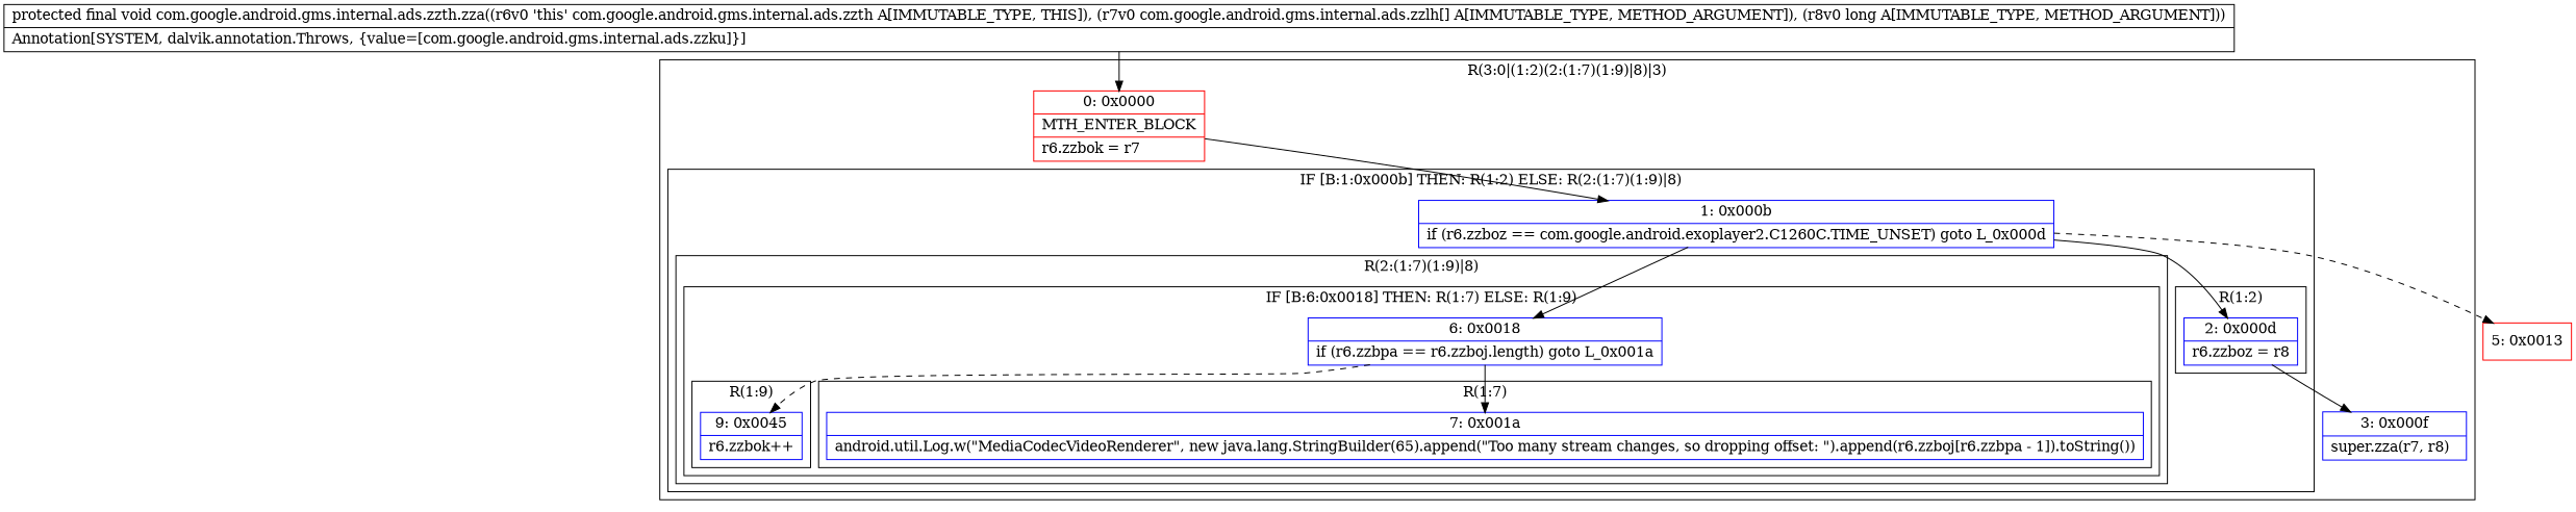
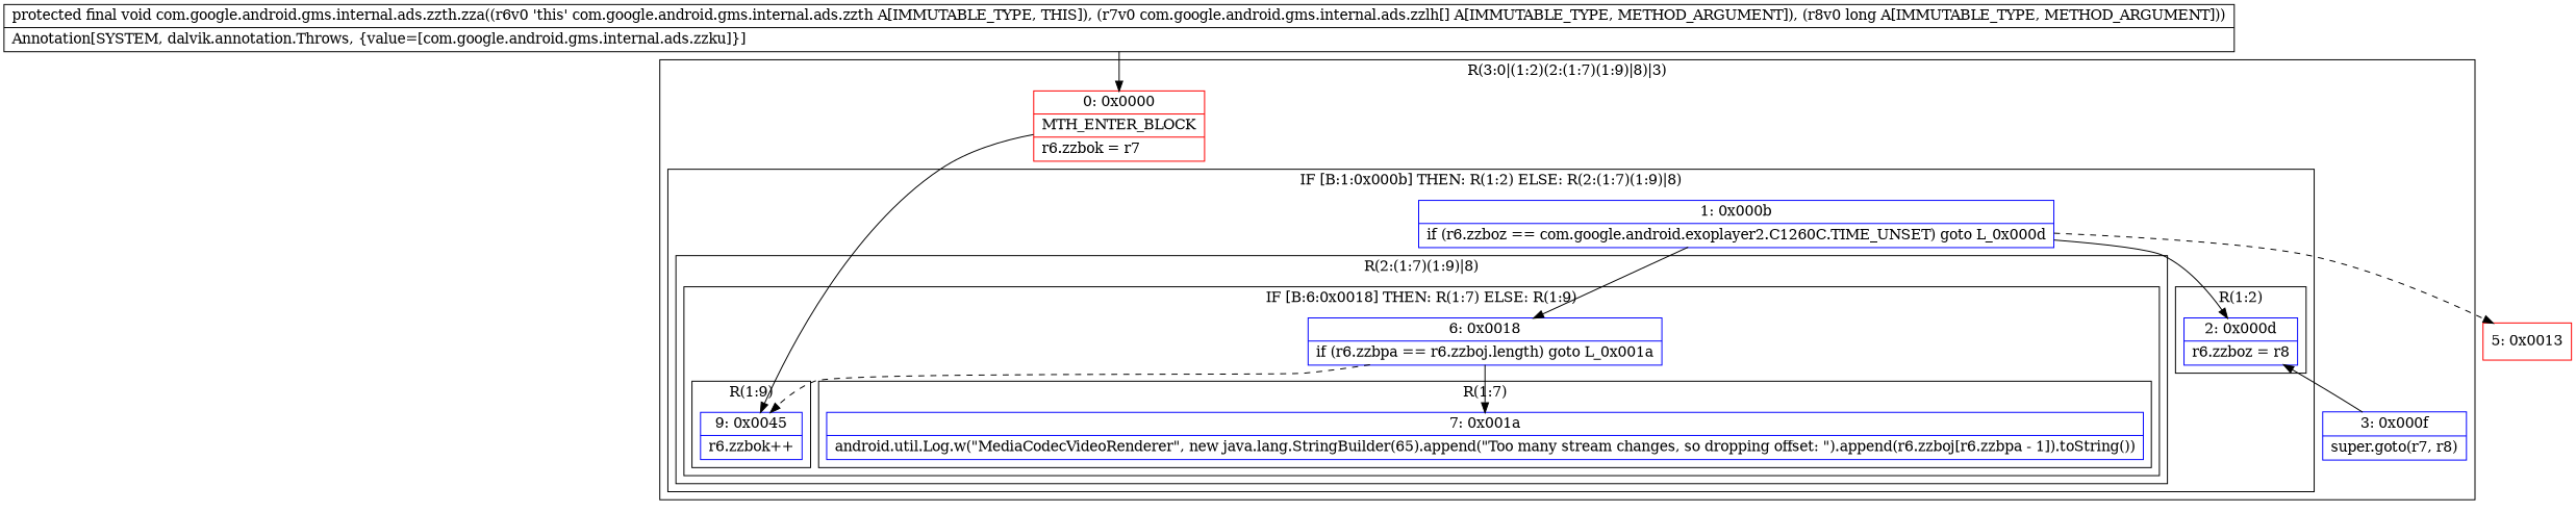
  digraph {
    node [color=blue shape=record]
    n1 [label="{2\:\ 0x000d|r6.zzboz = r8\l}"]
    n2 [label="{7\:\ 0x001a|android.util.Log.w(\"MediaCodecVideoRenderer\", new java.lang.StringBuilder(65).append(\"Too many stream changes, so dropping offset: \").append(r6.zzboj[r6.zzbpa \- 1]).toString())\l}"]
    n3 [label="{9\:\ 0x0045|r6.zzbok++\l}"]
    n4 [label="{6\:\ 0x0018|if (r6.zzbpa == r6.zzboj.length) goto L_0x001a\l}"]
    n5 [label="{1\:\ 0x000b|if (r6.zzboz == com.google.android.exoplayer2.C1260C.TIME_UNSET) goto L_0x000d\l}"]
    n6 [color=red label="{0\:\ 0x0000|MTH_ENTER_BLOCK\l|r6.zzbok = r7\l}"]
-   n7 [label="{3\:\ 0x000f|super.zza(r7, r8)\l}"]
+   n7 [label="{3\:\ 0x000f|super.goto(r7, r8)\l}"]
    n8 [color=red label="{5\:\ 0x0013}"]
    n9 [label="{protected final void com.google.android.gms.internal.ads.zzth.zza((r6v0 'this' com.google.android.gms.internal.ads.zzth A[IMMUTABLE_TYPE, THIS]), (r7v0 com.google.android.gms.internal.ads.zzlh[] A[IMMUTABLE_TYPE, METHOD_ARGUMENT]), (r8v0 long A[IMMUTABLE_TYPE, METHOD_ARGUMENT]))  | Annotation[SYSTEM, dalvik.annotation.Throws, \{value=[com.google.android.gms.internal.ads.zzku]\}]\l}" color=""]
    subgraph cluster_1 {
      label="R(3:0|(1:2)(2:(1:7)(1:9)|8)|3)"
      n6
      n7
      subgraph cluster_2 {
        label="IF [B:1:0x000b] THEN: R(1:2) ELSE: R(2:(1:7)(1:9)|8)"
        n5
        subgraph cluster_3 {
          label="R(1:2)"
          n1
        }
        subgraph cluster_4 {
          label="R(2:(1:7)(1:9)|8)"
          subgraph cluster_5 {
            label="IF [B:6:0x0018] THEN: R(1:7) ELSE: R(1:9)"
            n4
            subgraph cluster_6 {
              label="R(1:7)"
              n2
            }
            subgraph cluster_7 {
              label="R(1:9)"
              n3
            }
          }
        }
      }
    }
-   n1 -> n7
+   n7 -> n1
    n4 -> n2
    n4 -> n3 [style=dashed]
    n5 -> n1
    n5 -> n4
    n5 -> n8 [style=dashed]
-   n6 -> n5
+   n6 -> n3
    n9 -> n6
  }
